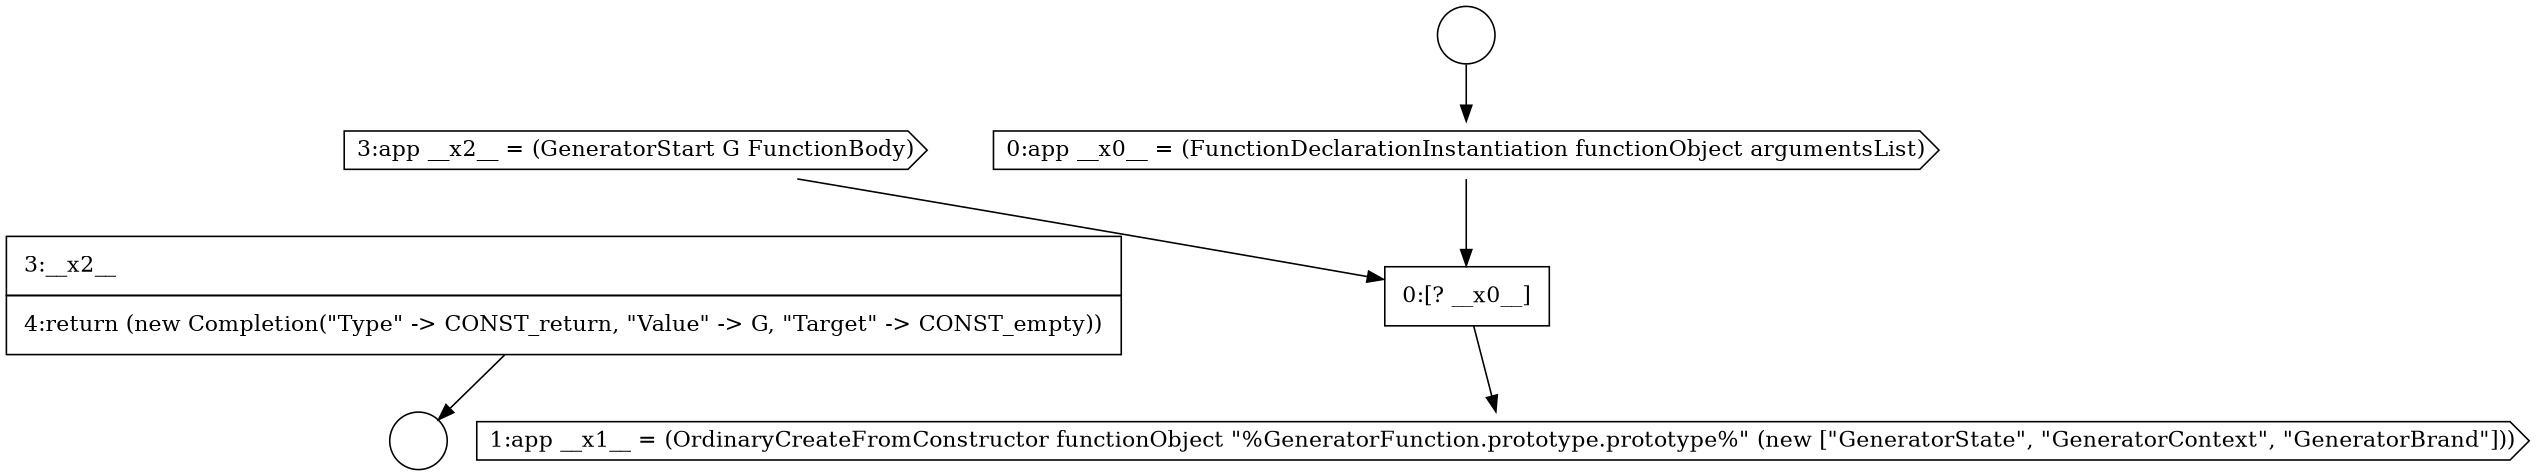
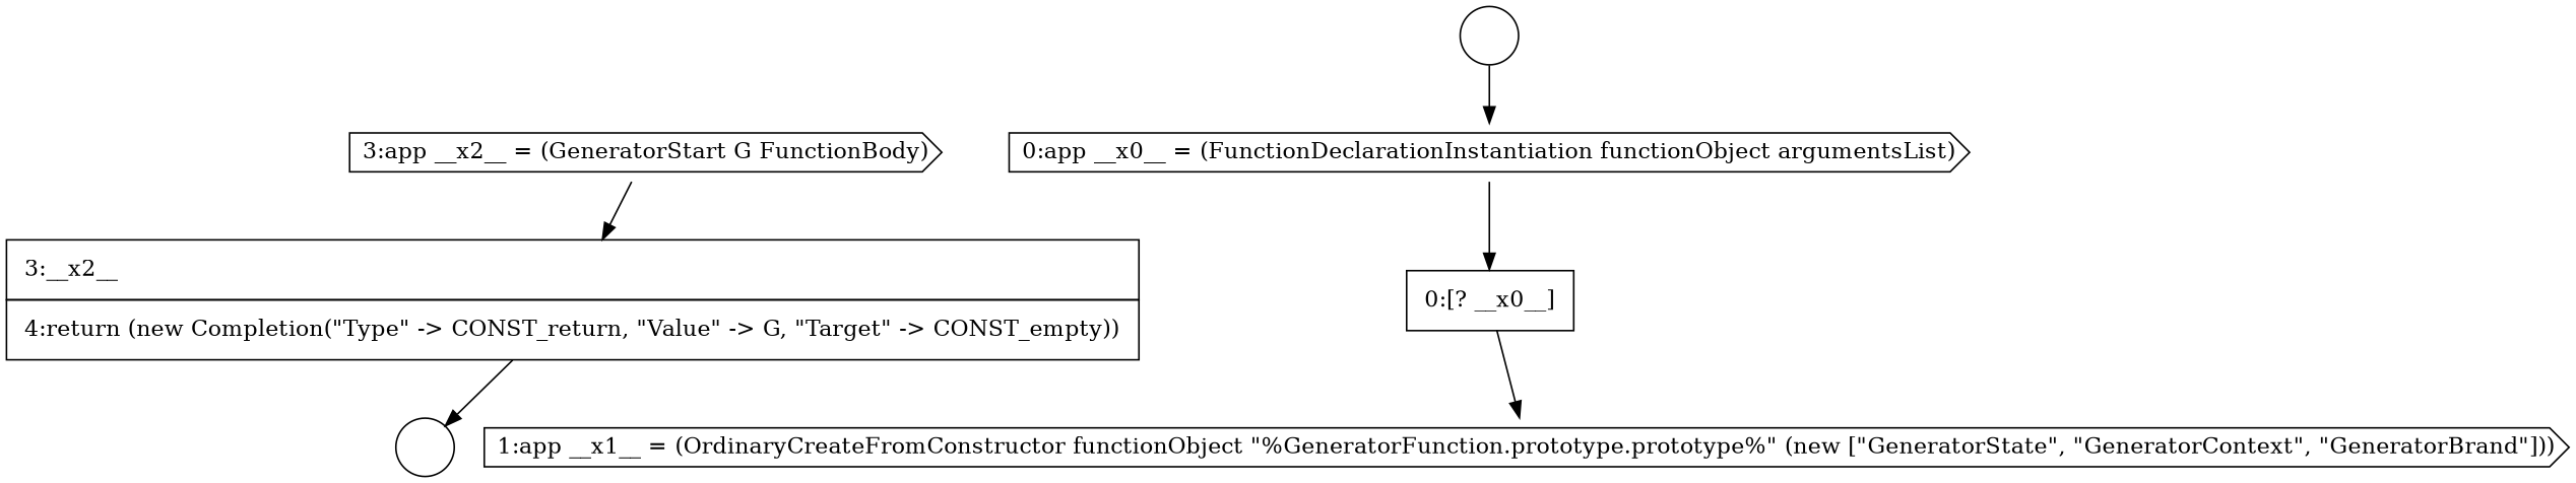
  digraph {
    node [color=black fillcolor=white shape=cds style=filled]
    edge [color=black]
    n1 [label=<<font color="black">3:app __x2__ = (GeneratorStart G FunctionBody)</font>>]
    n2 [label=<<font color="black">     <table border="0" cellborder="1" cellspacing="0" cellpadding="10">       <tr><td align="left">3:__x2__</td></tr>       <tr><td align="left">4:return (new Completion(&quot;Type&quot; -&gt; CONST_return, &quot;Value&quot; -&gt; G, &quot;Target&quot; -&gt; CONST_empty))</td></tr>     </table>   </font>> margin=0 shape=none]
    n3 [label=" " shape=circle]
    n4 [label=<<font color="black">0:app __x0__ = (FunctionDeclarationInstantiation functionObject argumentsList)</font>>]
    n5 [label=<<font color="black">     <table border="0" cellborder="1" cellspacing="0" cellpadding="10">       <tr><td align="left">0:[? __x0__]</td></tr>     </table>   </font>> margin=0 shape=none]
    n6 [label=<<font color="black">1:app __x1__ = (OrdinaryCreateFromConstructor functionObject &quot;%GeneratorFunction.prototype.prototype%&quot; (new [&quot;GeneratorState&quot;, &quot;GeneratorContext&quot;, &quot;GeneratorBrand&quot;]))</font>>]
    n7 [label=" " shape=circle]
-   n1 -> n5
+   n1 -> n2
    n2 -> n3
    n4 -> n5
    n5 -> n6
    n7 -> n4
  }
